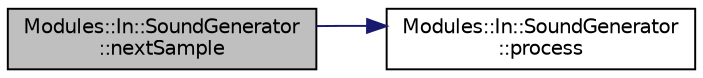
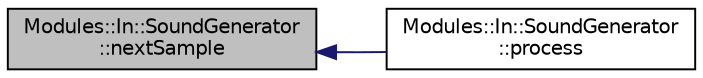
  digraph {
    rankdir=LR
    node [color=black fontname=Helvetica fontsize=10 shape=record style=filled]
    n1 [fillcolor=grey75 fontcolor=black height=0.2 label="Modules::In::SoundGenerator\l::nextSample" width=0.4]
    n2 [fillcolor=white height=0.2 label="Modules::In::SoundGenerator\l::process" width=0.4]
-   n2 -> n1 [color=midnightblue dir=back fontname=Helvetica fontsize=10 labelfontname=Helvetica labelfontsize=10 style=solid]
+   n1 -> n2 [color=midnightblue dir=back fontname=Helvetica fontsize=10 labelfontname=Helvetica labelfontsize=10 style=solid]
  }
